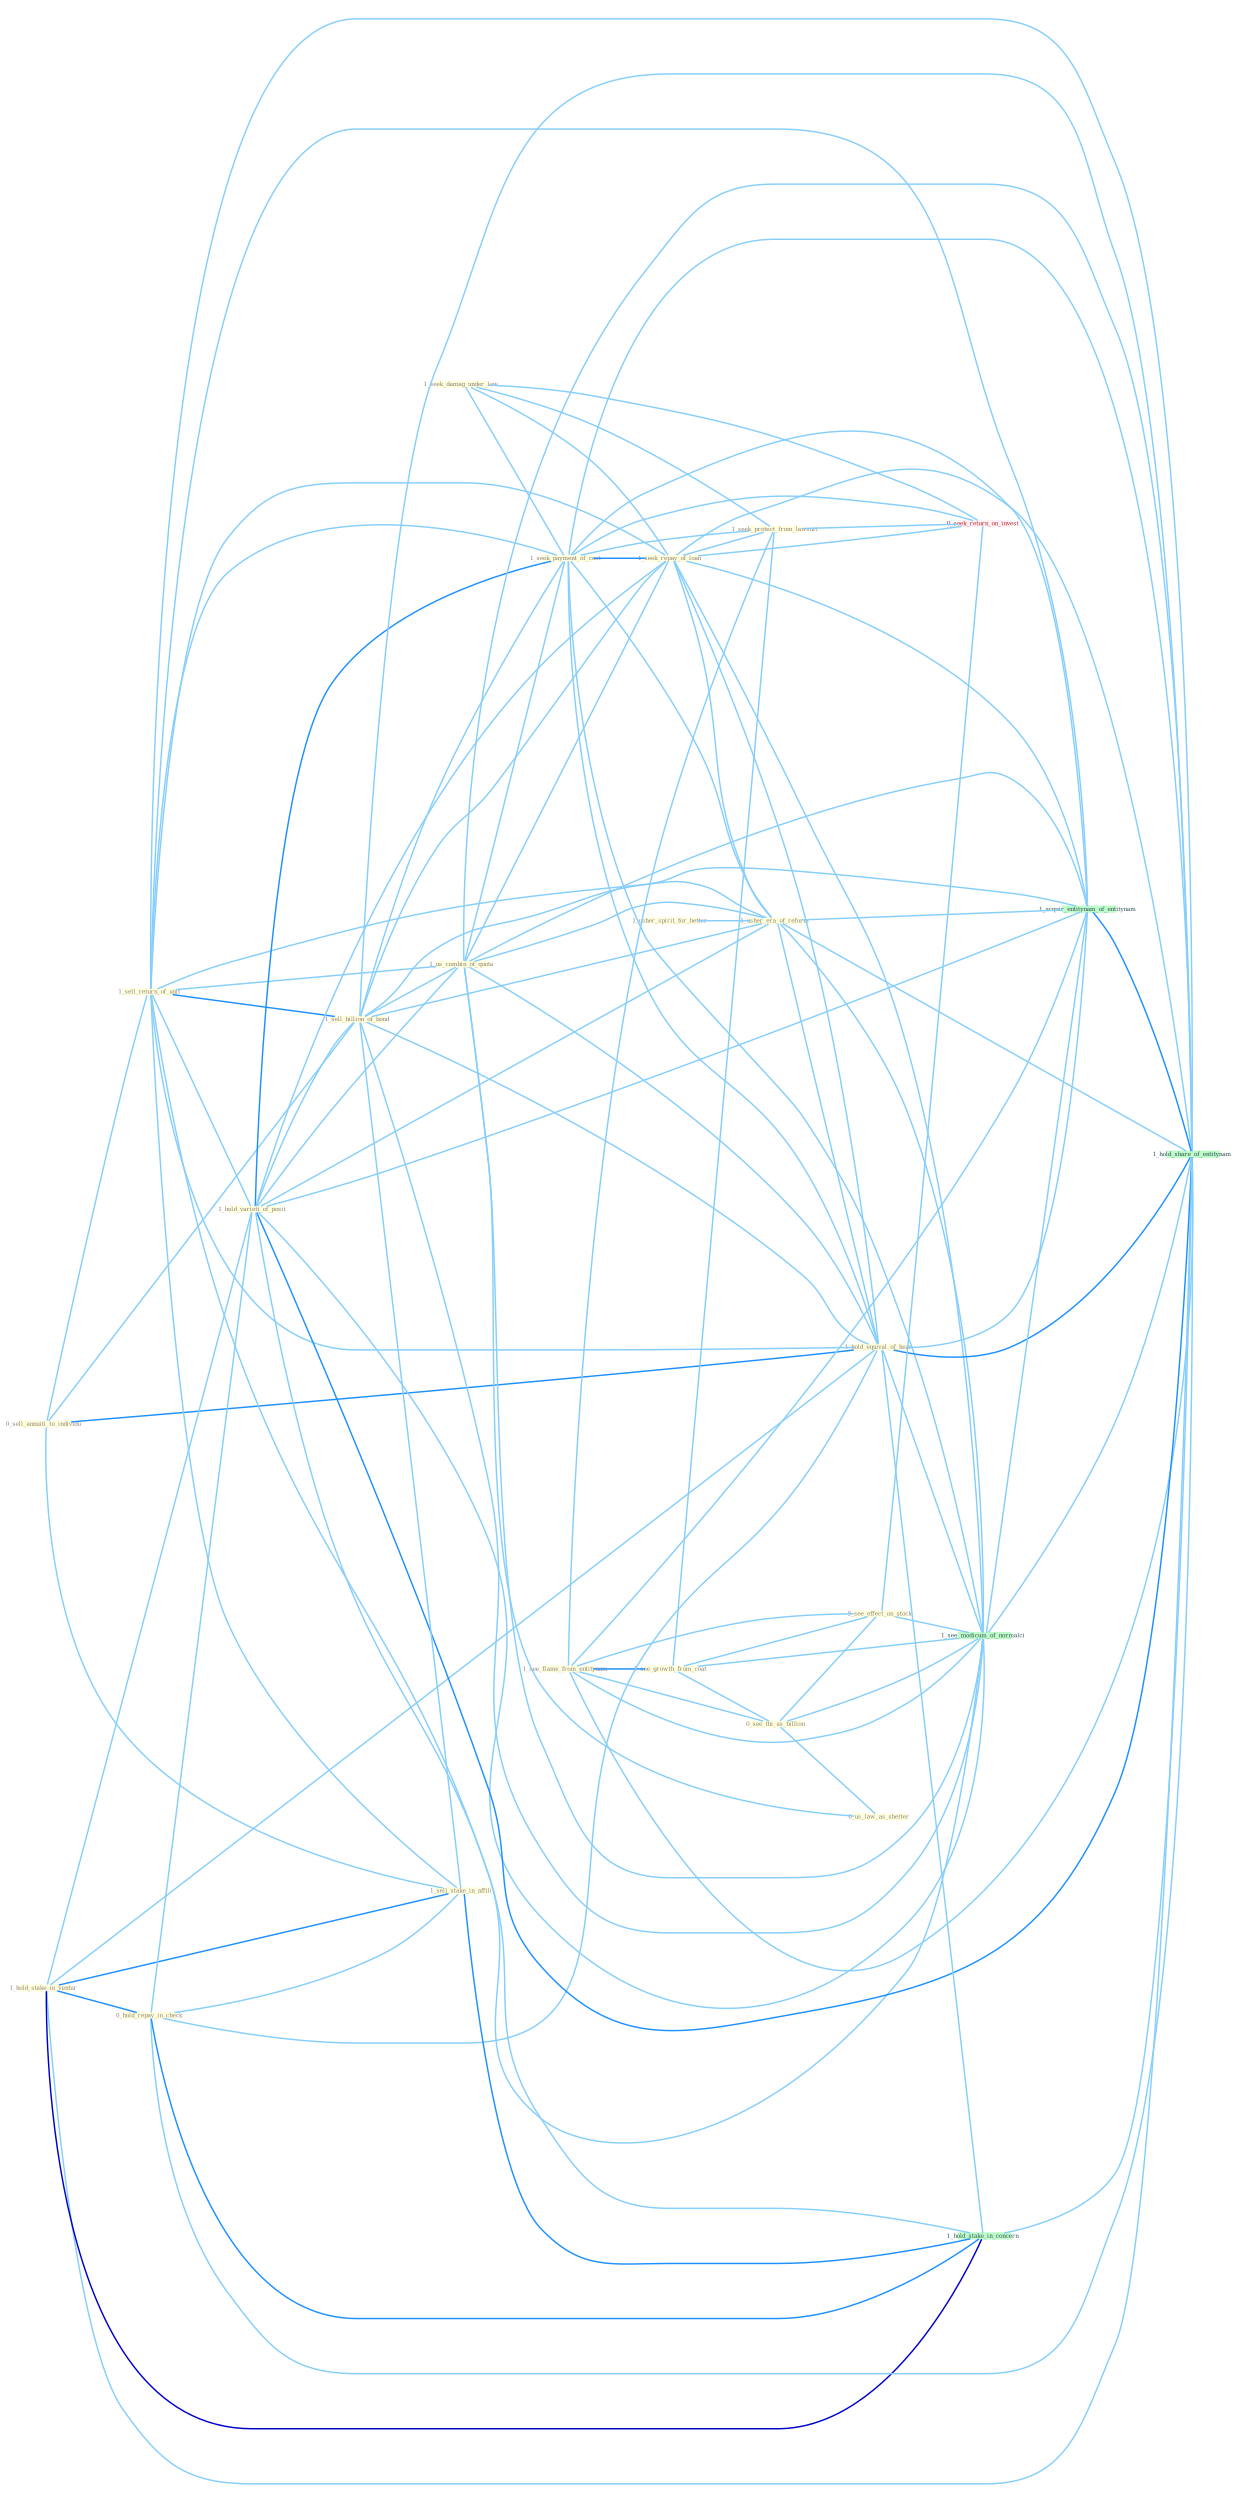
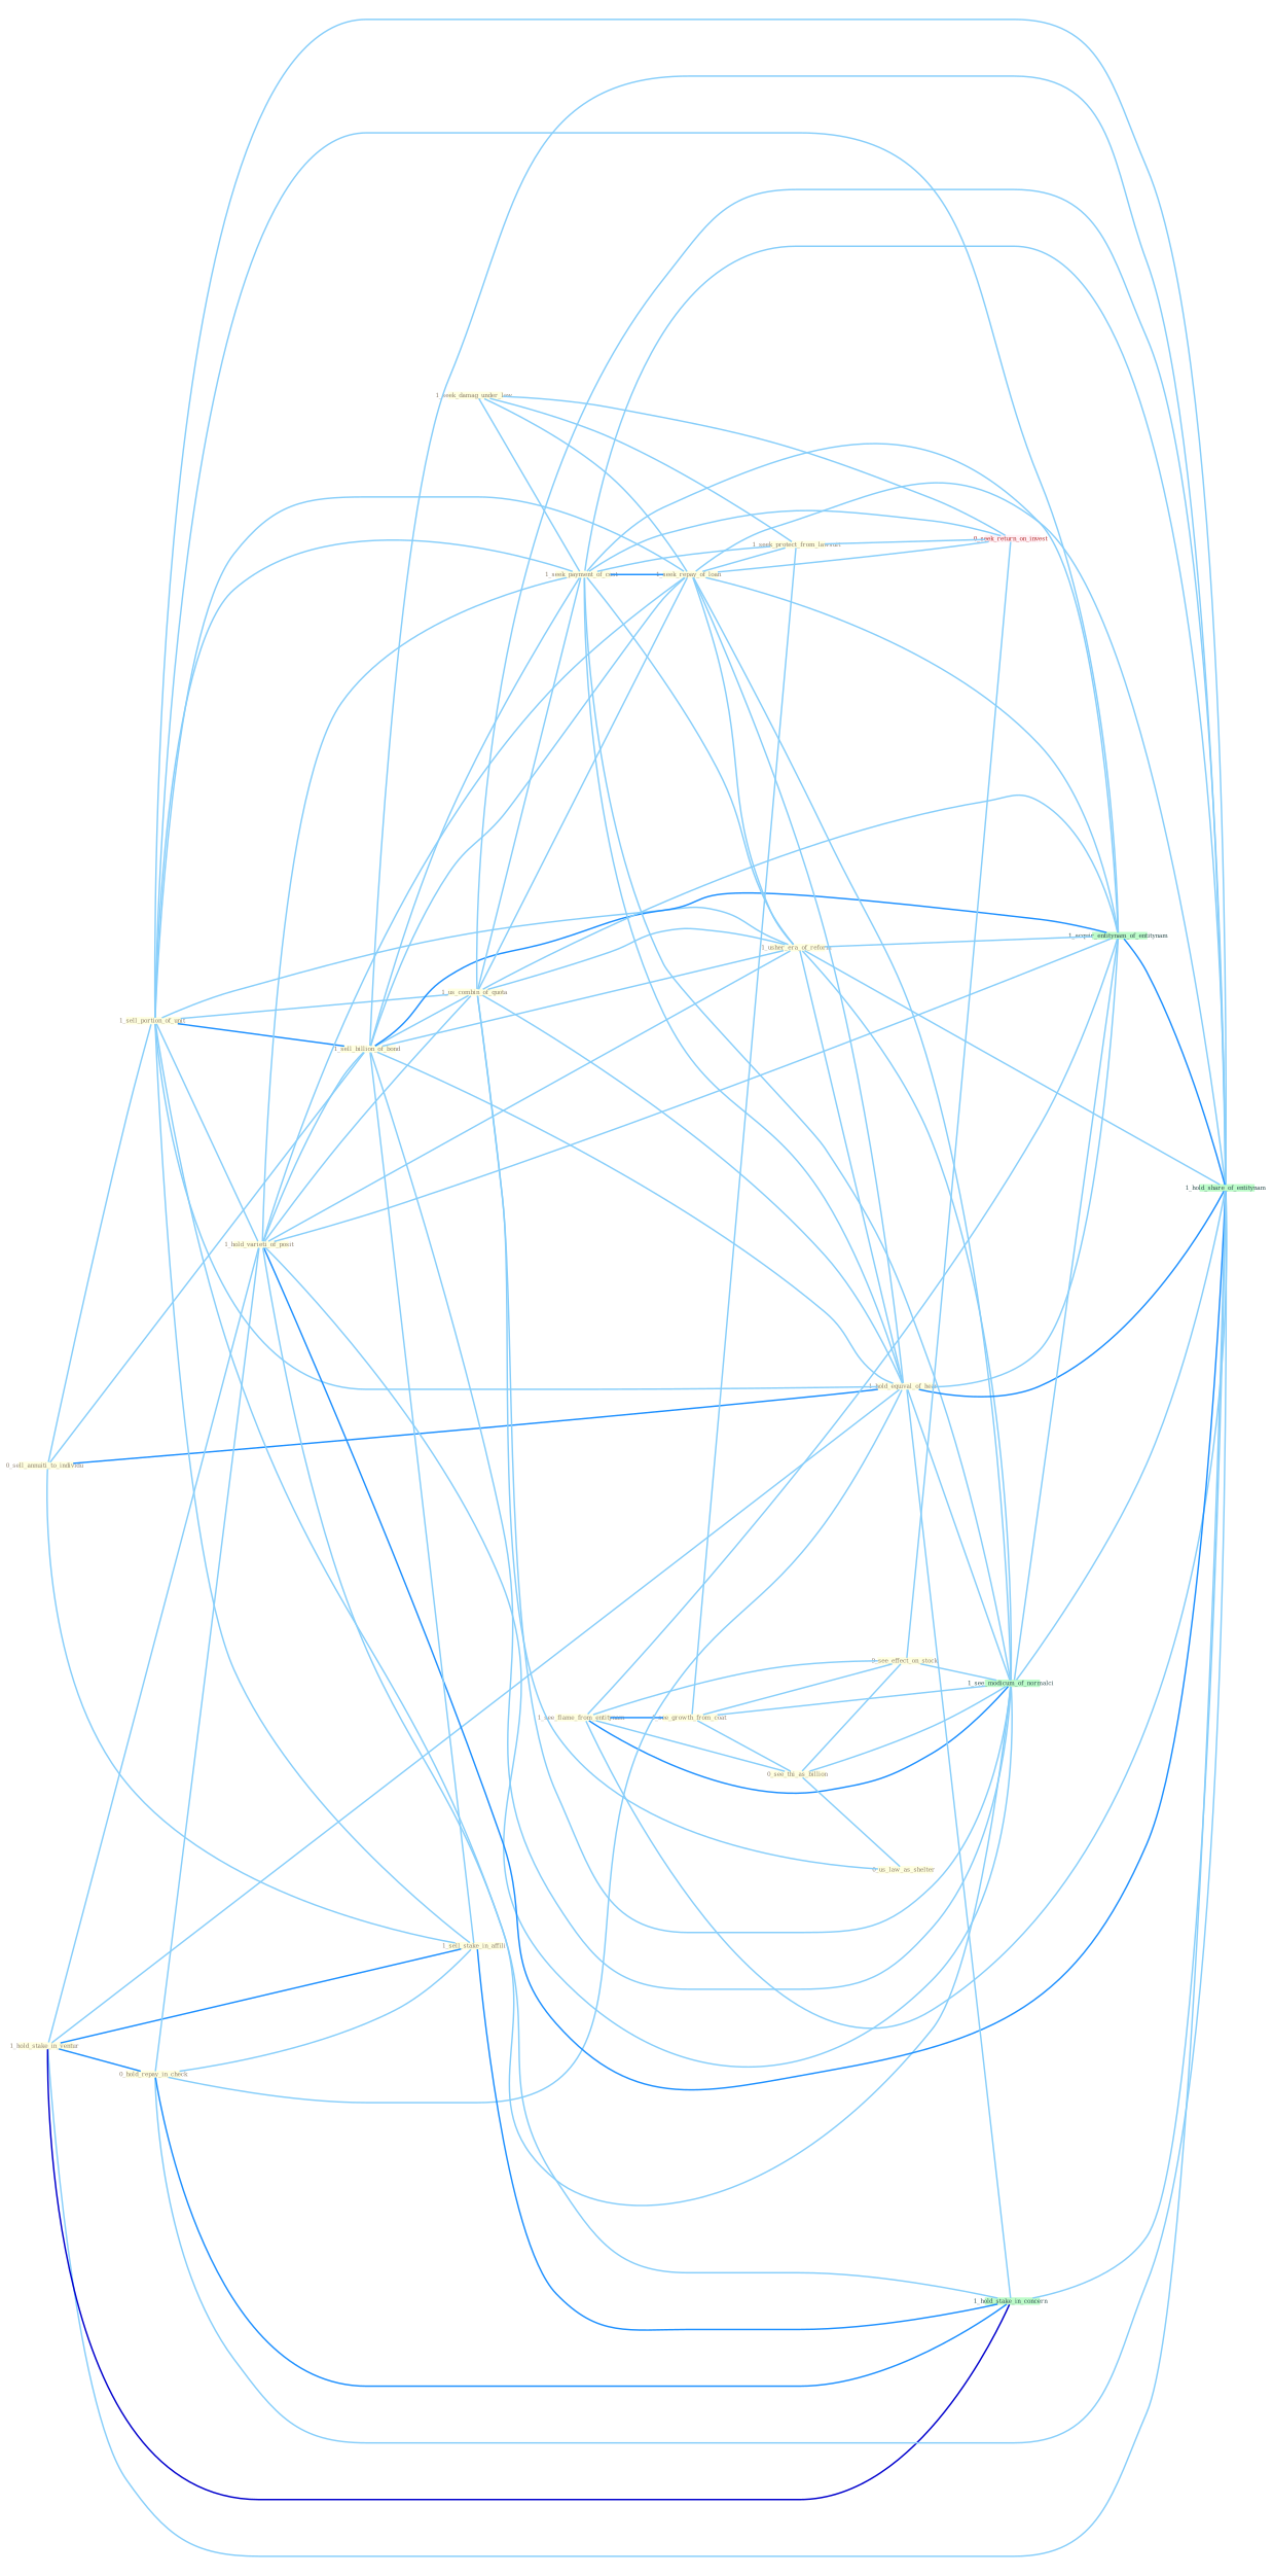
  graph {
    rankdir=LR
    node [color="#ffffe0" fixedsize=true fontcolor="#8b7d6b" fontsize=4 shape=polygon style=filled]
    edge [color="#87cefa" w=1]
    "0_sell_annuiti_to_individu " [height=.06 width=.5]
-   "1_usher_spirit_for_better " [height=.06 width=.5]
-   "1_sell_portion_of_unit " [height=.06 width=.5 label="1_sell_return_of_unit"]
+   "1_sell_portion_of_unit " [height=.06 width=.5]
    "1_hold_stake_in_ventur " [height=.06 width=.5]
    "1_see_flame_from_entitynam " [height=.06 width=.5]
    "1_seek_damag_under_law " [height=.06 width=.5]
    n7 [height=.06 label="0_hold_repay_in_check" width=.5]
    "1_hold_varieti_of_posit " [height=.06 width=.5]
    "1_sell_billion_of_bond " [height=.06 width=.5]
    "1_us_combin_of_quota " [height=.06 width=.5]
    "1_seek_payment_of_cost " [height=.06 width=.5]
    "1_seek_repay_of_loan " [height=.06 width=.5]
    "1_see_growth_from_coat " [height=.06 width=.5]
    "1_usher_era_of_reform " [height=.06 width=.5]
    n15 [height=.06 label="0_see_thi_as_billion" width=.5]
    "1_seek_protect_from_lawsuit " [height=.06 width=.5]
    "0_us_law_as_shelter " [height=.06 width=.5]
    "1_sell_stake_in_affili " [height=.06 width=.5]
    "1_hold_equival_of_hear " [height=.06 width=.5]
    n20 [height=.06 label="9_see_effect_on_stock" width=.5]
    "0_seek_return_on_invest " [color="#fff0f5" fontcolor="#b22222" height=.06 width=.5]
    "1_see_modicum_of_normalci " [color="#BDFCC9" fontcolor="#2f4f4f" height=.06 width=.5]
    "1_acquir_entitynam_of_entitynam " [color="#BDFCC9" fontcolor="#2f4f4f" height=.06 width=.5]
    "1_hold_share_of_entitynam " [color="#BDFCC9" fontcolor="#2f4f4f" height=.06 width=.5]
    "1_hold_stake_in_concern " [color="#BDFCC9" fontcolor="#2f4f4f" height=.06 width=.5]
    subgraph sub_1 {
      "0_sell_annuiti_to_individu "
-     "1_usher_spirit_for_better "
      "1_sell_portion_of_unit "
      "1_hold_stake_in_ventur "
      "1_see_flame_from_entitynam "
      "1_seek_damag_under_law "
      n7
      "1_hold_varieti_of_posit "
      "1_sell_billion_of_bond "
      "1_us_combin_of_quota "
      "1_seek_payment_of_cost "
      "1_seek_repay_of_loan "
      "1_see_growth_from_coat "
      "1_usher_era_of_reform "
      n15
      "1_seek_protect_from_lawsuit "
      "0_us_law_as_shelter "
      "1_sell_stake_in_affili "
      "1_hold_equival_of_hear "
      n20
    }
    subgraph sub_2 {
      "0_seek_return_on_invest "
    }
    "0_sell_annuiti_to_individu " -- "1_sell_portion_of_unit "
    "0_sell_annuiti_to_individu " -- "1_sell_billion_of_bond "
    "0_sell_annuiti_to_individu " -- "1_sell_stake_in_affili "
    "0_sell_annuiti_to_individu " -- "1_hold_equival_of_hear " [color="#1e90ff" w=2]
-   "1_usher_spirit_for_better " -- "1_usher_era_of_reform "
    "1_sell_portion_of_unit " -- "1_hold_varieti_of_posit "
    "1_sell_portion_of_unit " -- "1_sell_billion_of_bond " [color="#1e90ff" w=2]
    "1_sell_portion_of_unit " -- "1_us_combin_of_quota "
    "1_sell_portion_of_unit " -- "1_seek_payment_of_cost "
    "1_sell_portion_of_unit " -- "1_seek_repay_of_loan "
    "1_sell_portion_of_unit " -- "1_usher_era_of_reform "
    "1_sell_portion_of_unit " -- "1_sell_stake_in_affili "
    "1_sell_portion_of_unit " -- "1_hold_equival_of_hear "
    "1_sell_portion_of_unit " -- "1_see_modicum_of_normalci "
    "1_sell_portion_of_unit " -- "1_acquir_entitynam_of_entitynam "
    "1_sell_portion_of_unit " -- "1_hold_share_of_entitynam "
    "1_hold_stake_in_ventur " -- n7 [color="#1e90ff" w=2]
    "1_hold_stake_in_ventur " -- "1_hold_varieti_of_posit "
    "1_hold_stake_in_ventur " -- "1_sell_stake_in_affili " [color="#1e90ff" w=2]
    "1_hold_stake_in_ventur " -- "1_hold_equival_of_hear "
    "1_hold_stake_in_ventur " -- "1_hold_share_of_entitynam "
    "1_hold_stake_in_ventur " -- "1_hold_stake_in_concern " [color="#0000cd" w=3]
    "1_see_flame_from_entitynam " -- "1_see_growth_from_coat " [color="#1e90ff" w=2]
    "1_see_flame_from_entitynam " -- n15
-   "1_see_flame_from_entitynam " -- "1_seek_protect_from_lawsuit "
    "1_see_flame_from_entitynam " -- n20
-   "1_see_flame_from_entitynam " -- "1_see_modicum_of_normalci "
+   "1_see_flame_from_entitynam " -- "1_see_modicum_of_normalci " [color="#1e90ff"]
    "1_see_flame_from_entitynam " -- "1_acquir_entitynam_of_entitynam "
    "1_see_flame_from_entitynam " -- "1_hold_share_of_entitynam "
    "1_seek_damag_under_law " -- "1_seek_payment_of_cost "
    "1_seek_damag_under_law " -- "1_seek_repay_of_loan "
    "1_seek_damag_under_law " -- "1_seek_protect_from_lawsuit "
    "1_seek_damag_under_law " -- "0_seek_return_on_invest "
    n7 -- "1_hold_varieti_of_posit "
    n7 -- "1_sell_stake_in_affili "
    n7 -- "1_hold_equival_of_hear "
    n7 -- "1_hold_share_of_entitynam "
    n7 -- "1_hold_stake_in_concern " [color="#1e90ff" w=2]
    "1_hold_varieti_of_posit " -- "1_sell_billion_of_bond "
    "1_hold_varieti_of_posit " -- "1_us_combin_of_quota "
-   "1_hold_varieti_of_posit " -- "1_seek_payment_of_cost " [color="#1e90ff"]
+   "1_hold_varieti_of_posit " -- "1_seek_payment_of_cost "
    "1_hold_varieti_of_posit " -- "1_seek_repay_of_loan "
    "1_hold_varieti_of_posit " -- "1_usher_era_of_reform "
    "1_hold_varieti_of_posit " -- "1_see_modicum_of_normalci "
    "1_hold_varieti_of_posit " -- "1_acquir_entitynam_of_entitynam "
    "1_hold_varieti_of_posit " -- "1_hold_share_of_entitynam " [color="#1e90ff" w=2]
    "1_hold_varieti_of_posit " -- "1_hold_stake_in_concern "
    "1_sell_billion_of_bond " -- "1_us_combin_of_quota "
    "1_sell_billion_of_bond " -- "1_seek_payment_of_cost "
    "1_sell_billion_of_bond " -- "1_seek_repay_of_loan "
    "1_sell_billion_of_bond " -- "1_usher_era_of_reform "
    "1_sell_billion_of_bond " -- "1_sell_stake_in_affili "
    "1_sell_billion_of_bond " -- "1_hold_equival_of_hear "
    "1_sell_billion_of_bond " -- "1_see_modicum_of_normalci "
-   "1_sell_billion_of_bond " -- "1_acquir_entitynam_of_entitynam "
+   "1_sell_billion_of_bond " -- "1_acquir_entitynam_of_entitynam " [color="#1e90ff"]
    "1_sell_billion_of_bond " -- "1_hold_share_of_entitynam "
    "1_us_combin_of_quota " -- "1_seek_payment_of_cost "
    "1_us_combin_of_quota " -- "1_seek_repay_of_loan "
    "1_us_combin_of_quota " -- "1_usher_era_of_reform "
    "1_us_combin_of_quota " -- "0_us_law_as_shelter "
    "1_us_combin_of_quota " -- "1_hold_equival_of_hear "
    "1_us_combin_of_quota " -- "1_see_modicum_of_normalci "
    "1_us_combin_of_quota " -- "1_acquir_entitynam_of_entitynam "
    "1_us_combin_of_quota " -- "1_hold_share_of_entitynam "
    "1_seek_payment_of_cost " -- "1_seek_repay_of_loan " [color="#1e90ff" w=2]
    "1_seek_payment_of_cost " -- "1_usher_era_of_reform "
    "1_seek_payment_of_cost " -- "1_seek_protect_from_lawsuit "
    "1_seek_payment_of_cost " -- "1_hold_equival_of_hear "
    "1_seek_payment_of_cost " -- "0_seek_return_on_invest "
    "1_seek_payment_of_cost " -- "1_see_modicum_of_normalci "
    "1_seek_payment_of_cost " -- "1_acquir_entitynam_of_entitynam "
    "1_seek_payment_of_cost " -- "1_hold_share_of_entitynam "
    "1_seek_repay_of_loan " -- "1_usher_era_of_reform "
    "1_seek_repay_of_loan " -- "1_seek_protect_from_lawsuit "
    "1_seek_repay_of_loan " -- "1_hold_equival_of_hear "
    "1_seek_repay_of_loan " -- "0_seek_return_on_invest "
    "1_seek_repay_of_loan " -- "1_see_modicum_of_normalci "
    "1_seek_repay_of_loan " -- "1_acquir_entitynam_of_entitynam "
    "1_seek_repay_of_loan " -- "1_hold_share_of_entitynam "
    "1_see_growth_from_coat " -- n15
    "1_see_growth_from_coat " -- "1_seek_protect_from_lawsuit "
    "1_see_growth_from_coat " -- n20
    "1_see_growth_from_coat " -- "1_see_modicum_of_normalci "
    "1_usher_era_of_reform " -- "1_hold_equival_of_hear "
    "1_usher_era_of_reform " -- "1_see_modicum_of_normalci "
    "1_usher_era_of_reform " -- "1_acquir_entitynam_of_entitynam "
    "1_usher_era_of_reform " -- "1_hold_share_of_entitynam "
    n15 -- "0_us_law_as_shelter "
    n15 -- n20
    n15 -- "1_see_modicum_of_normalci "
    "1_seek_protect_from_lawsuit " -- "0_seek_return_on_invest "
    "1_sell_stake_in_affili " -- "1_hold_stake_in_concern " [color="#1e90ff" w=2]
    "1_hold_equival_of_hear " -- "1_see_modicum_of_normalci "
    "1_hold_equival_of_hear " -- "1_acquir_entitynam_of_entitynam "
    "1_hold_equival_of_hear " -- "1_hold_share_of_entitynam " [color="#1e90ff" w=2]
    "1_hold_equival_of_hear " -- "1_hold_stake_in_concern "
    n20 -- "0_seek_return_on_invest "
    n20 -- "1_see_modicum_of_normalci "
    "1_see_modicum_of_normalci " -- "1_acquir_entitynam_of_entitynam "
    "1_see_modicum_of_normalci " -- "1_hold_share_of_entitynam "
    "1_acquir_entitynam_of_entitynam " -- "1_hold_share_of_entitynam " [color="#1e90ff" w=2]
    "1_hold_stake_in_concern " -- "1_hold_share_of_entitynam "
  }
